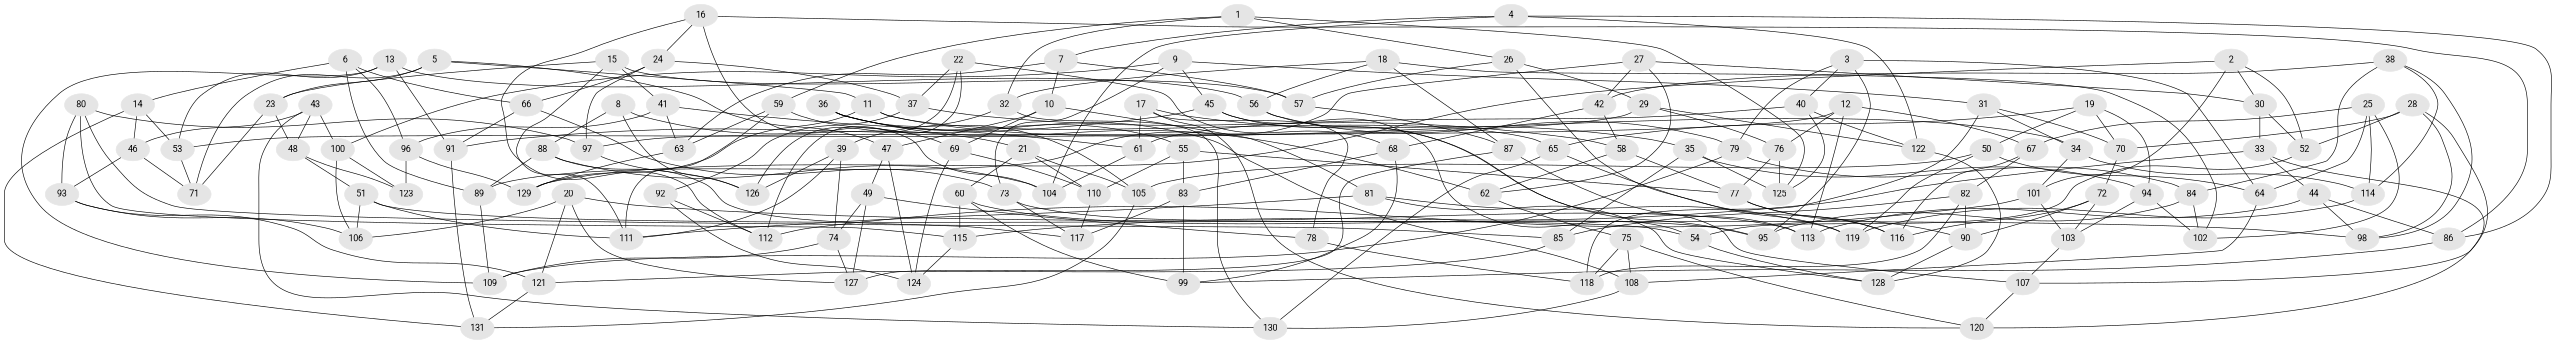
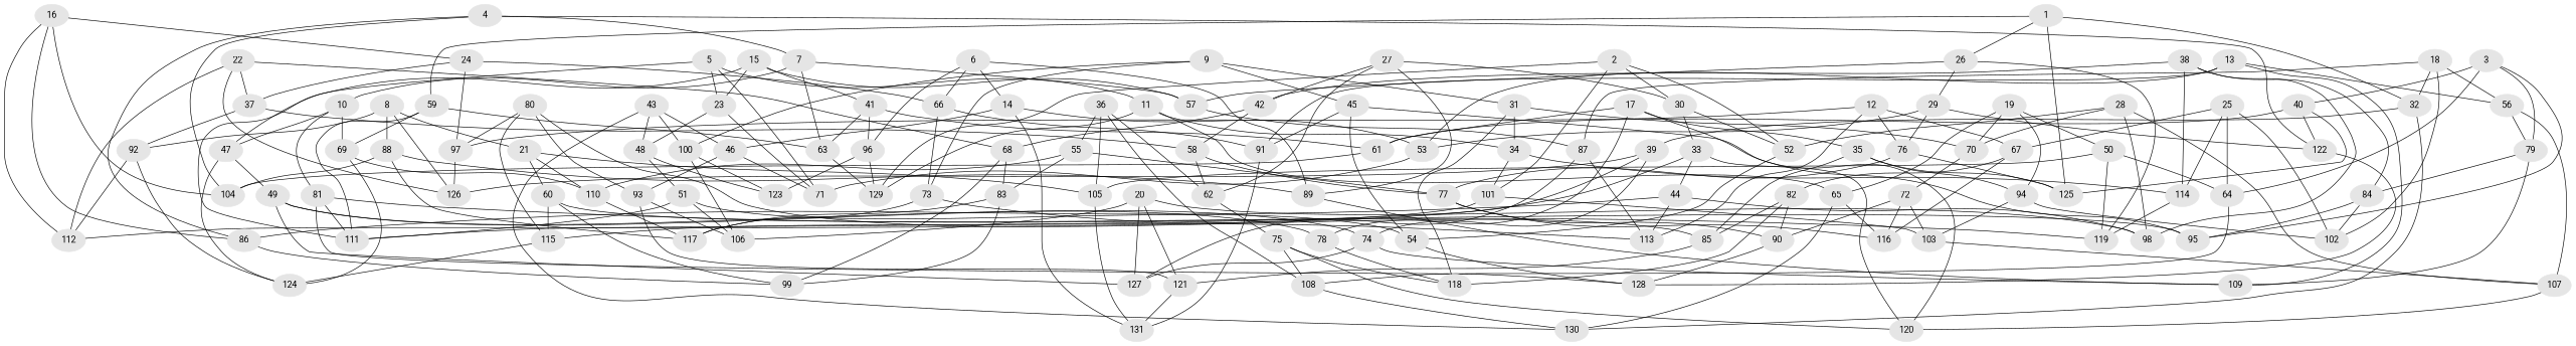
  graph {
    fontname=Roboto
    node [color=gray90 fontname=Roboto style=filled]
    edge [fontname=Roboto]
    1
    26
    32
    59
    125
    57
    29
    119
    39
    130
    63
    69
    111
    2
    30
    52
    101
    129
    33
    54
    112
    103
    3
    40
    64
    79
    95
    122
    61
    108
    109
    84
    4
    7
    86
    104
    10
    99
    128
    5
    11
    23
    47
    71
    34
    65
    48
    49
    124
    6
    14
    66
    89
    96
    53
    46
    131
    73
    91
    123
    81
    87
    8
    21
    88
    92
    126
    60
    105
    110
    117
    9
    31
    45
    100
    70
    118
    113
    106
    114
    116
    12
    67
    76
    97
    82
    77
    13
    56
    107
    93
    15
    41
    16
    24
    37
    17
    35
    78
    120
    94
    85
    18
    102
    127
    19
    50
    72
    20
    98
    121
    115
    22
    68
    58
    83
    51
    25
    27
    42
    62
    75
    28
    44
    74
    36
    55
    38
    43
    90
    80
    1 -- 26
    1 -- 32
    1 -- 59
    1 -- 125
    26 -- 57
    26 -- 29
    26 -- 119
    32 -- 39
    32 -- 130
    59 -- 63
    59 -- 69
    59 -- 111
    57 -- 87
    29 -- 122
    29 -- 53
    29 -- 76
    39 -- 111
    39 -- 126
    39 -- 74
    63 -- 129
    69 -- 124
    69 -- 110
    2 -- 30
    2 -- 52
    2 -- 101
    2 -- 129
    30 -- 52
    30 -- 33
    52 -- 54
    101 -- 112
    101 -- 103
    33 -- 120
    33 -- 115
    33 -- 44
    54 -- 128
    103 -- 107
    3 -- 40
    3 -- 64
    3 -- 79
    3 -- 95
    40 -- 125
    40 -- 122
    40 -- 61
    64 -- 108
    79 -- 109
    79 -- 84
    122 -- 128
    61 -- 104
    108 -- 130
    84 -- 95
    84 -- 102
    4 -- 122
    4 -- 7
    4 -- 86
    4 -- 104
    7 -- 57
    7 -- 63
    7 -- 10
    86 -- 99
    10 -- 69
    10 -- 47
    10 -- 81
    5 -- 11
    5 -- 23
    5 -- 47
    5 -- 71
    11 -- 129
    11 -- 34
    11 -- 65
    23 -- 71
    23 -- 48
    47 -- 49
    47 -- 124
    34 -- 101
    34 -- 114
    65 -- 130
    65 -- 116
    48 -- 123
    48 -- 51
    49 -- 78
    49 -- 127
    49 -- 74
    6 -- 14
    6 -- 66
    6 -- 89
    6 -- 96
    14 -- 53
    14 -- 46
    14 -- 131
    66 -- 73
    66 -- 91
    89 -- 109
    96 -- 129
    96 -- 123
    53 -- 71
    46 -- 71
    46 -- 93
    73 -- 117
    73 -- 113
    91 -- 131
    81 -- 119
    81 -- 111
    81 -- 128
    87 -- 113
    87 -- 127
    8 -- 21
    8 -- 88
+   8 -- 92
    8 -- 126
    21 -- 60
    21 -- 105
    21 -- 110
    88 -- 104
    88 -- 89
    88 -- 117
    92 -- 112
    92 -- 124
    60 -- 95
    60 -- 99
    60 -- 115
    105 -- 131
    110 -- 117
    9 -- 73
    9 -- 31
    9 -- 45
    9 -- 100
    31 -- 34
    31 -- 70
    31 -- 118
    45 -- 54
    45 -- 95
    45 -- 91
    100 -- 123
    100 -- 106
    70 -- 72
    114 -- 119
    12 -- 113
    12 -- 67
    12 -- 76
    12 -- 97
    67 -- 116
    67 -- 82
    76 -- 125
    76 -- 77
    97 -- 126
    82 -- 118
    82 -- 85
    82 -- 90
    77 -- 116
    77 -- 90
    13 -- 109
    13 -- 53
    13 -- 91
    13 -- 56
    56 -- 79
    56 -- 107
    107 -- 120
    93 -- 106
    93 -- 121
    15 -- 57
    15 -- 111
    15 -- 23
    15 -- 41
    41 -- 63
    41 -- 61
    41 -- 96
    16 -- 112
    16 -- 86
    16 -- 104
    16 -- 24
    24 -- 66
    24 -- 97
    24 -- 37
    37 -- 92
    37 -- 58
    17 -- 61
    17 -- 35
    17 -- 78
    17 -- 120
    35 -- 125
    35 -- 94
    35 -- 85
    78 -- 118
    94 -- 103
    94 -- 102
    85 -- 121
    18 -- 32
    18 -- 87
    18 -- 56
    18 -- 102
    19 -- 65
    19 -- 70
    19 -- 94
    19 -- 50
    50 -- 119
    50 -- 64
    50 -- 105
    72 -- 103
    72 -- 116
    72 -- 90
    20 -- 106
    20 -- 127
    20 -- 98
    20 -- 121
    121 -- 131
    115 -- 124
    22 -- 112
    22 -- 126
    22 -- 37
    22 -- 68
    68 -- 99
    68 -- 83
    58 -- 77
    58 -- 62
    83 -- 99
    83 -- 117
    51 -- 111
    51 -- 54
    51 -- 106
    25 -- 64
    25 -- 114
    25 -- 67
    25 -- 102
    27 -- 30
    27 -- 89
    27 -- 42
    27 -- 62
    42 -- 68
    42 -- 58
    62 -- 75
    75 -- 108
    75 -- 118
    75 -- 120
    28 -- 52
    28 -- 70
    28 -- 107
    28 -- 98
    44 -- 86
    44 -- 113
    44 -- 98
    74 -- 109
    74 -- 127
    36 -- 108
    36 -- 105
    36 -- 62
    36 -- 55
    55 -- 110
    55 -- 77
    55 -- 83
    38 -- 84
    38 -- 114
    38 -- 98
    38 -- 42
    43 -- 130
    43 -- 48
    43 -- 46
    43 -- 100
    90 -- 128
    80 -- 97
    80 -- 93
    80 -- 85
    80 -- 115
  }
